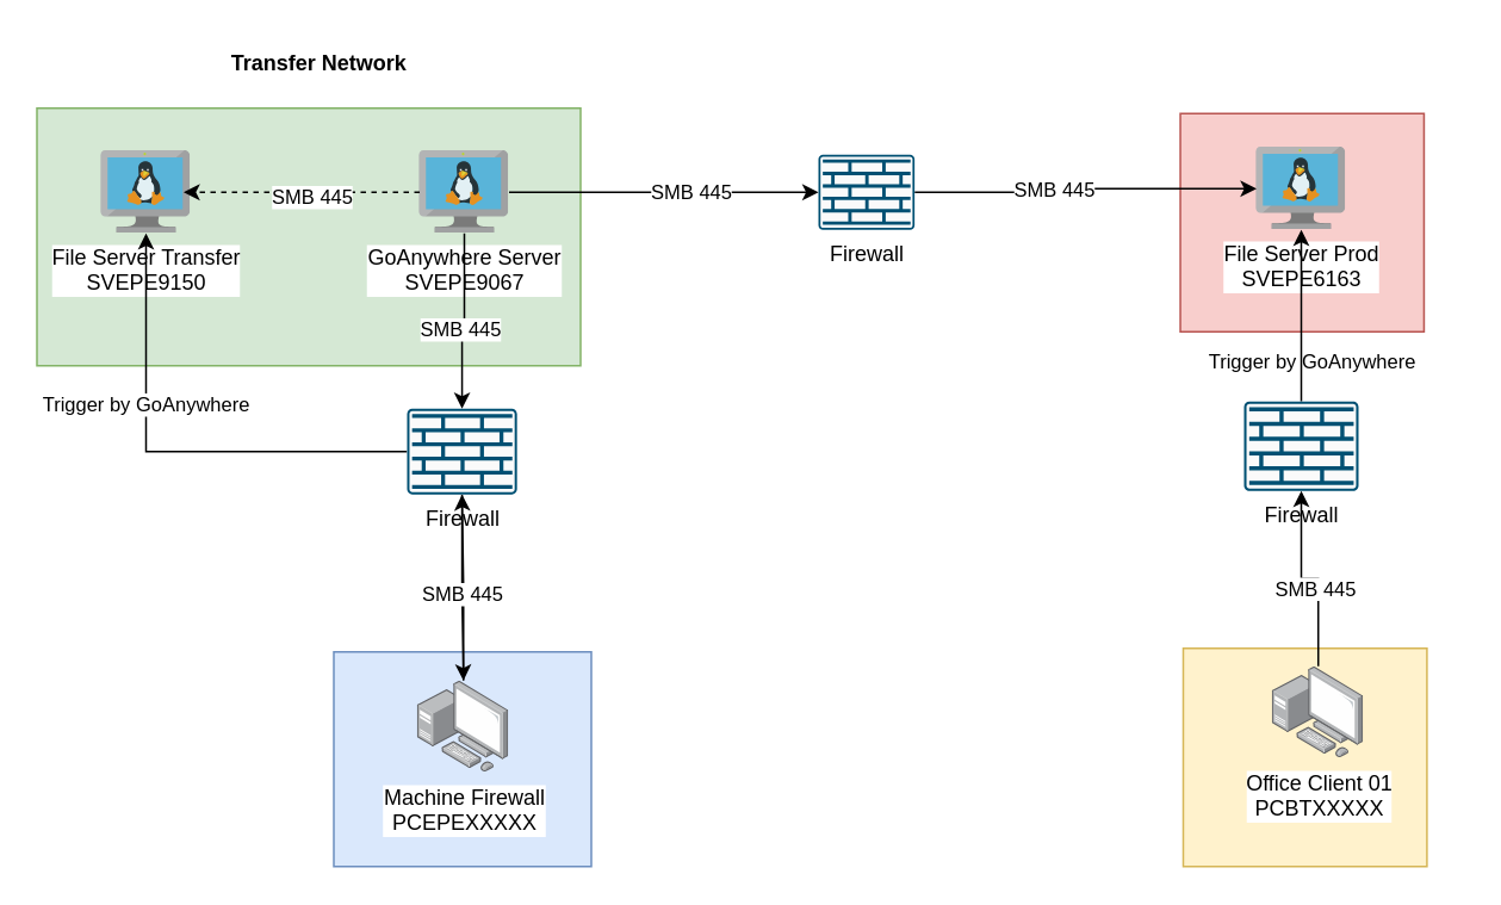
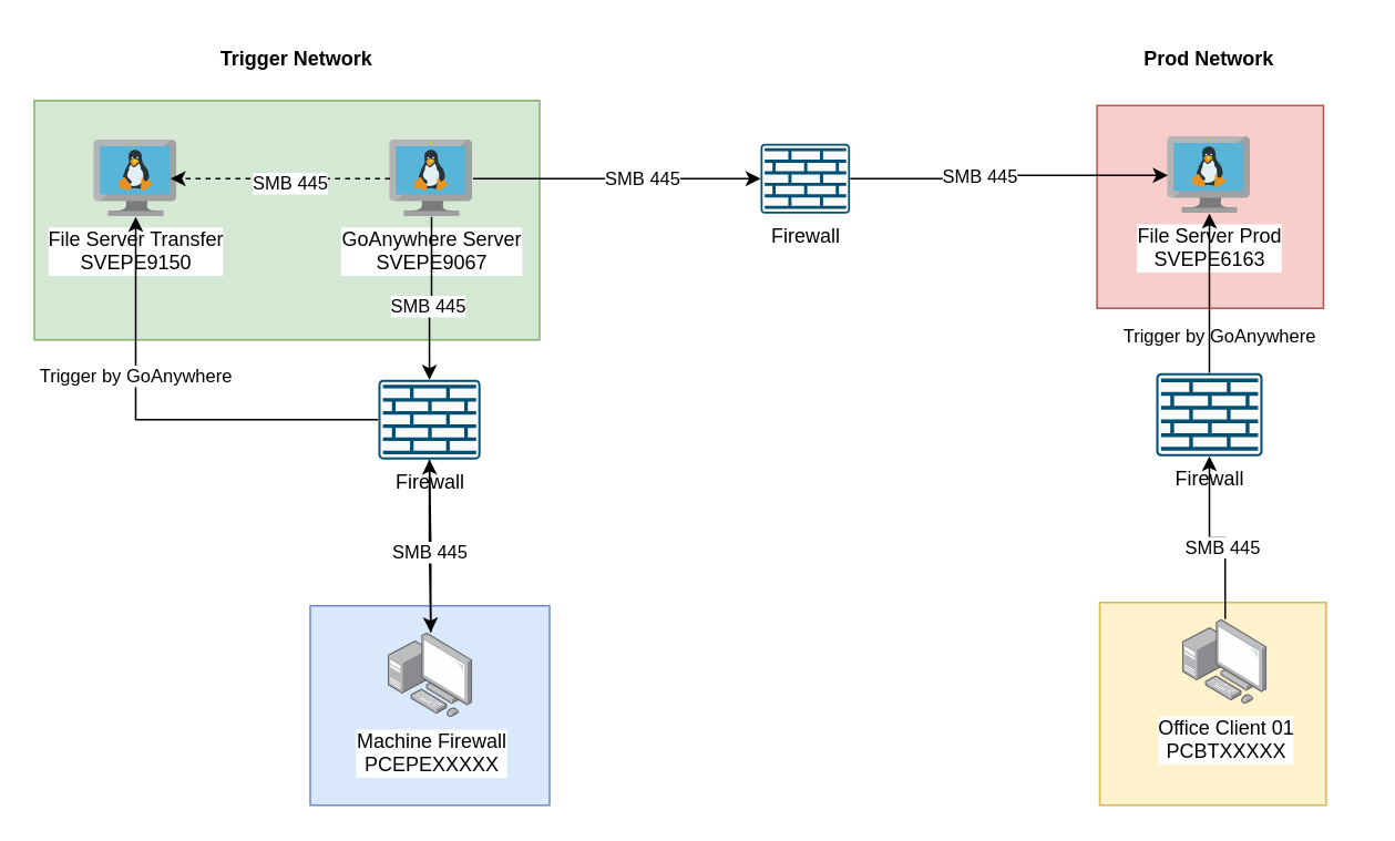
  <mxCell id="0" />
  <mxCell id="1" parent="0" />
  <mxCell id="2" value="" style="rounded=0;whiteSpace=wrap;html=1;fillColor=#f8cecc;strokeColor=#b85450;" vertex="1" parent="1"><mxGeometry x="659.36" y="63" width="136.27" height="122" as="geometry" /></mxCell>
  <mxCell id="3" value="" style="rounded=0;whiteSpace=wrap;html=1;fillColor=#d5e8d4;strokeColor=#82b366;" parent="1" vertex="1"><mxGeometry x="20" y="60" width="304" height="144" as="geometry" /></mxCell>
  <mxCell id="4" value="" style="rounded=0;whiteSpace=wrap;html=1;fillColor=#fff2cc;strokeColor=#d6b656;" parent="1" vertex="1"><mxGeometry x="661" y="362" width="136.27" height="122" as="geometry" /></mxCell>
  <mxCell id="5" value="" style="rounded=0;whiteSpace=wrap;html=1;fillColor=#dae8fc;strokeColor=#6c8ebf;" parent="1" vertex="1"><mxGeometry x="186" y="364" width="144" height="120" as="geometry" /></mxCell>
- <mxCell id="6" value="&lt;div&gt;&lt;b&gt;Transfer Network&lt;/b&gt;&lt;/div&gt;" style="text;html=1;align=center;verticalAlign=middle;whiteSpace=wrap;rounded=0;" parent="1" vertex="1"><mxGeometry x="88" y="20" width="180" height="30" as="geometry" /></mxCell>
+ <mxCell id="6" value="&lt;div&gt;&lt;b&gt;Trigger Network&lt;/b&gt;&lt;/div&gt;" style="text;html=1;align=center;verticalAlign=middle;whiteSpace=wrap;rounded=0;" parent="1" vertex="1"><mxGeometry x="88" y="20" width="180" height="30" as="geometry" /></mxCell>
  <mxCell id="7" style="edgeStyle=orthogonalEdgeStyle;rounded=0;orthogonalLoop=1;jettySize=auto;html=1;" edge="1" parent="1" source="9" target="31"><mxGeometry relative="1" as="geometry" /></mxCell>
  <mxCell id="8" value="SMB 445" style="edgeLabel;html=1;align=center;verticalAlign=middle;resizable=0;points=[];" vertex="1" connectable="0" parent="7"><mxGeometry x="-0.034" relative="1" as="geometry"><mxPoint x="1" y="5" as="offset" /></mxGeometry></mxCell>
  <mxCell id="9" value="&lt;div&gt;Office Client 01&lt;br&gt;PCBTXXXXX&lt;/div&gt;" style="sketch=0;pointerEvents=1;shadow=0;dashed=0;html=1;strokeColor=none;fillColor=#00BEF2;labelPosition=center;verticalLabelPosition=bottom;verticalAlign=top;outlineConnect=0;align=center;shape=image;labelBackgroundColor=default;points=[];aspect=fixed;image=img/lib/allied_telesis/computer_and_terminals/Personal_Computer_with_Server.svg;" parent="1" vertex="1"><mxGeometry x="711" y="372" width="51" height="52" as="geometry" /></mxCell>
  <mxCell id="10" value="GoAnywhere Server&lt;br&gt;SVEPE9067" style="image;sketch=0;aspect=fixed;html=1;points=[];align=center;fontSize=12;image=img/lib/mscae/VM_Linux.svg;" vertex="1" parent="1"><mxGeometry x="234" y="84" width="50" height="46" as="geometry" /></mxCell>
  <mxCell id="11" value="File Server Prod&lt;br&gt;SVEPE6163" style="image;sketch=0;aspect=fixed;html=1;points=[];align=center;fontSize=12;image=img/lib/mscae/VM_Linux.svg;" vertex="1" parent="1"><mxGeometry x="702" y="82" width="50" height="46" as="geometry" /></mxCell>
  <mxCell id="12" value="File Server Transfer&lt;br&gt;SVEPE9150" style="image;sketch=0;aspect=fixed;html=1;points=[];align=center;fontSize=12;image=img/lib/mscae/VM_Linux.svg;" vertex="1" parent="1"><mxGeometry x="56" y="84" width="50" height="46" as="geometry" /></mxCell>
  <mxCell id="13" style="edgeStyle=orthogonalEdgeStyle;rounded=0;orthogonalLoop=1;jettySize=auto;html=1;exitX=1;exitY=0.5;exitDx=0;exitDy=0;exitPerimeter=0;" edge="1" parent="1" source="15" target="11"><mxGeometry relative="1" as="geometry" /></mxCell>
  <mxCell id="14" value="SMB 445" style="edgeLabel;html=1;align=center;verticalAlign=middle;resizable=0;points=[];" vertex="1" connectable="0" parent="13"><mxGeometry x="0.02" y="-1" relative="1" as="geometry"><mxPoint x="-19" y="-1" as="offset" /></mxGeometry></mxCell>
  <mxCell id="15" value="Firewall" style="sketch=0;points=[[0.015,0.015,0],[0.985,0.015,0],[0.985,0.985,0],[0.015,0.985,0],[0.25,0,0],[0.5,0,0],[0.75,0,0],[1,0.25,0],[1,0.5,0],[1,0.75,0],[0.75,1,0],[0.5,1,0],[0.25,1,0],[0,0.75,0],[0,0.5,0],[0,0.25,0]];verticalLabelPosition=bottom;html=1;verticalAlign=top;aspect=fixed;align=center;pointerEvents=1;shape=mxgraph.cisco19.rect;prIcon=firewall;fillColor=#FAFAFA;strokeColor=#005073;" vertex="1" parent="1"><mxGeometry x="457" y="86" width="53.76" height="42" as="geometry" /></mxCell>
  <mxCell id="16" style="edgeStyle=orthogonalEdgeStyle;rounded=0;orthogonalLoop=1;jettySize=auto;html=1;entryX=0;entryY=0.5;entryDx=0;entryDy=0;entryPerimeter=0;" edge="1" parent="1" source="10" target="15"><mxGeometry relative="1" as="geometry" /></mxCell>
  <mxCell id="17" value="SMB 445" style="edgeLabel;html=1;align=center;verticalAlign=middle;resizable=0;points=[];" vertex="1" connectable="0" parent="16"><mxGeometry x="-0.115" y="1" relative="1" as="geometry"><mxPoint x="24" as="offset" /></mxGeometry></mxCell>
  <mxCell id="18" style="edgeStyle=orthogonalEdgeStyle;rounded=0;orthogonalLoop=1;jettySize=auto;html=1;entryX=0.92;entryY=0.5;entryDx=0;entryDy=0;entryPerimeter=0;dashed=1;" edge="1" parent="1" source="10" target="12"><mxGeometry relative="1" as="geometry"><mxPoint x="168" y="164" as="targetPoint" /></mxGeometry></mxCell>
  <mxCell id="19" value="SMB 445" style="edgeLabel;html=1;align=center;verticalAlign=middle;resizable=0;points=[];" vertex="1" connectable="0" parent="18"><mxGeometry x="-0.076" y="2" relative="1" as="geometry"><mxPoint as="offset" /></mxGeometry></mxCell>
  <mxCell id="20" style="edgeStyle=orthogonalEdgeStyle;rounded=0;orthogonalLoop=1;jettySize=auto;html=1;" edge="1" parent="1" source="21" target="27"><mxGeometry relative="1" as="geometry" /></mxCell>
  <mxCell id="21" value="&lt;div&gt;Machine Firewall&lt;br&gt;PCEPEXXXXX&lt;/div&gt;" style="sketch=0;pointerEvents=1;shadow=0;dashed=0;html=1;strokeColor=none;fillColor=#00BEF2;labelPosition=center;verticalLabelPosition=bottom;verticalAlign=top;outlineConnect=0;align=center;shape=image;labelBackgroundColor=default;points=[];aspect=fixed;image=img/lib/allied_telesis/computer_and_terminals/Personal_Computer_with_Server.svg;" vertex="1" parent="1"><mxGeometry x="233" y="380" width="51" height="52" as="geometry" /></mxCell>
  <mxCell id="22" style="edgeStyle=orthogonalEdgeStyle;rounded=0;orthogonalLoop=1;jettySize=auto;html=1;" edge="1" parent="1" source="27" target="21"><mxGeometry relative="1" as="geometry" /></mxCell>
  <mxCell id="23" value="SMB 445" style="edgeLabel;html=1;align=center;verticalAlign=middle;resizable=0;points=[];" vertex="1" connectable="0" parent="22"><mxGeometry x="0.122" y="3" relative="1" as="geometry"><mxPoint x="-4" y="-3" as="offset" /></mxGeometry></mxCell>
  <mxCell id="24" style="edgeStyle=orthogonalEdgeStyle;rounded=0;orthogonalLoop=1;jettySize=auto;html=1;" edge="1" parent="1" source="27" target="12"><mxGeometry relative="1" as="geometry" /></mxCell>
  <mxCell id="25" value="Trigger by GoAnywhere" style="edgeLabel;html=1;align=center;verticalAlign=middle;resizable=0;points=[];" vertex="1" connectable="0" parent="24"><mxGeometry x="0.294" y="1" relative="1" as="geometry"><mxPoint as="offset" /></mxGeometry></mxCell>
  <mxCell id="26" value="Trigger by GoAnywhere" style="edgeLabel;html=1;align=center;verticalAlign=middle;resizable=0;points=[];" vertex="1" connectable="0" parent="24"><mxGeometry x="0.294" y="1" relative="1" as="geometry"><mxPoint x="652" y="-24" as="offset" /></mxGeometry></mxCell>
  <mxCell id="27" value="Firewall&lt;div&gt;&lt;br/&gt;&lt;/div&gt;" style="sketch=0;points=[[0.015,0.015,0],[0.985,0.015,0],[0.985,0.985,0],[0.015,0.985,0],[0.25,0,0],[0.5,0,0],[0.75,0,0],[1,0.25,0],[1,0.5,0],[1,0.75,0],[0.75,1,0],[0.5,1,0],[0.25,1,0],[0,0.75,0],[0,0.5,0],[0,0.25,0]];verticalLabelPosition=bottom;html=1;verticalAlign=top;aspect=fixed;align=center;pointerEvents=1;shape=mxgraph.cisco19.rect;prIcon=firewall;fillColor=#FAFAFA;strokeColor=#005073;" vertex="1" parent="1"><mxGeometry x="227" y="228" width="61.44" height="48" as="geometry" /></mxCell>
  <mxCell id="28" style="edgeStyle=orthogonalEdgeStyle;rounded=0;orthogonalLoop=1;jettySize=auto;html=1;entryX=0.5;entryY=0;entryDx=0;entryDy=0;entryPerimeter=0;" edge="1" parent="1" source="10" target="27"><mxGeometry relative="1" as="geometry" /></mxCell>
  <mxCell id="29" value="SMB 445" style="edgeLabel;html=1;align=center;verticalAlign=middle;resizable=0;points=[];" vertex="1" connectable="0" parent="28"><mxGeometry x="0.102" y="-1" relative="1" as="geometry"><mxPoint as="offset" /></mxGeometry></mxCell>
  <mxCell id="30" style="edgeStyle=orthogonalEdgeStyle;rounded=0;orthogonalLoop=1;jettySize=auto;html=1;" edge="1" parent="1" source="31" target="11"><mxGeometry relative="1" as="geometry" /></mxCell>
  <mxCell id="31" value="Firewall" style="sketch=0;points=[[0.015,0.015,0],[0.985,0.015,0],[0.985,0.985,0],[0.015,0.985,0],[0.25,0,0],[0.5,0,0],[0.75,0,0],[1,0.25,0],[1,0.5,0],[1,0.75,0],[0.75,1,0],[0.5,1,0],[0.25,1,0],[0,0.75,0],[0,0.5,0],[0,0.25,0]];verticalLabelPosition=bottom;html=1;verticalAlign=top;aspect=fixed;align=center;pointerEvents=1;shape=mxgraph.cisco19.rect;prIcon=firewall;fillColor=#FAFAFA;strokeColor=#005073;" vertex="1" parent="1"><mxGeometry x="695" y="224" width="64" height="50" as="geometry" /></mxCell>
+ <mxCell id="32" value="&lt;div&gt;&lt;b&gt;Prod Network&lt;/b&gt;&lt;/div&gt;" style="text;html=1;align=center;verticalAlign=middle;whiteSpace=wrap;rounded=0;" vertex="1" parent="1"><mxGeometry x="636.5" y="20" width="180" height="30" as="geometry" /></mxCell>
